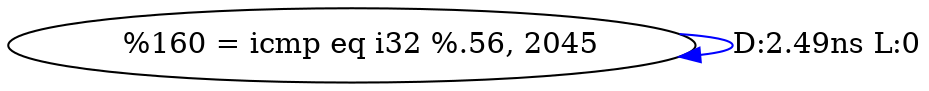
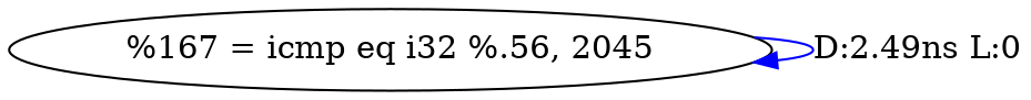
  digraph {
-   n1 [label="  %160 = icmp eq i32 %.56, 2045"]
+   n1 [label="%167 = icmp eq i32 %.56, 2045"]
    n1 -> n1 [color=blue label="D:2.49ns L:0"]
  }
